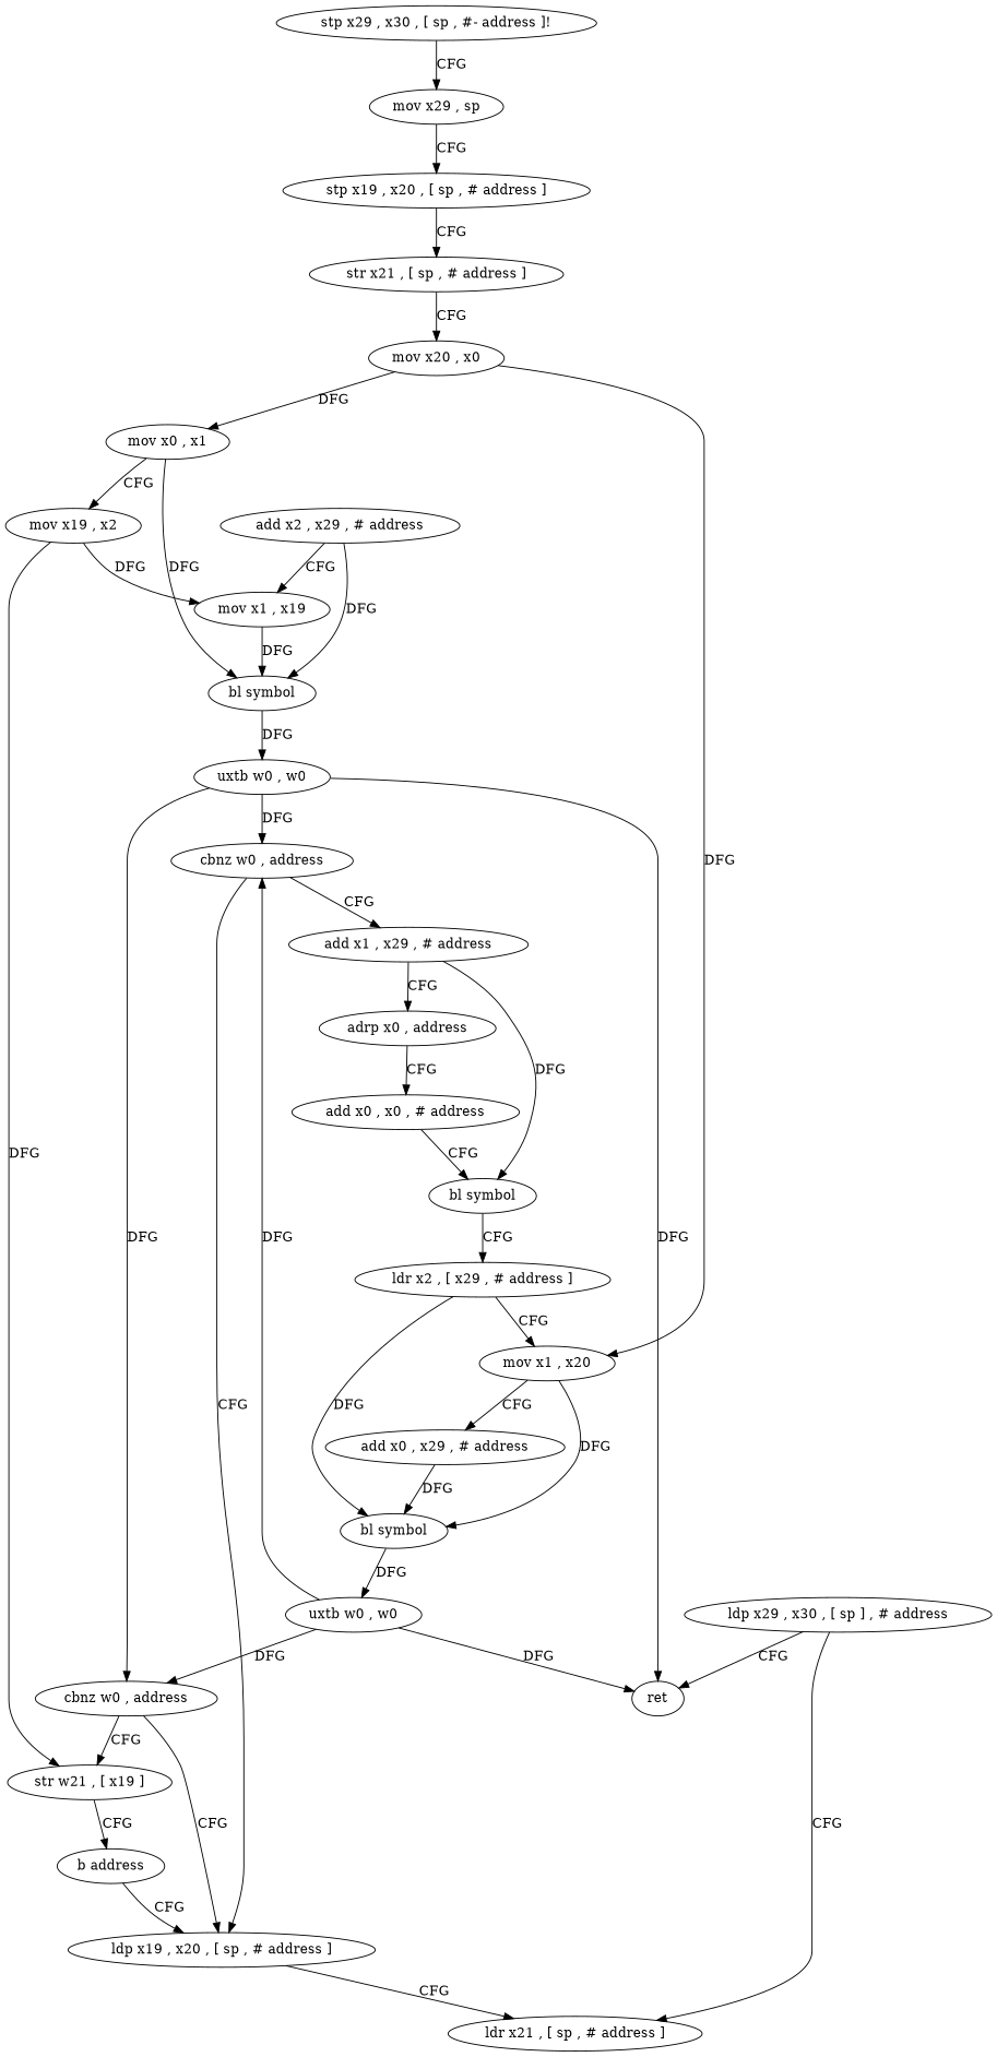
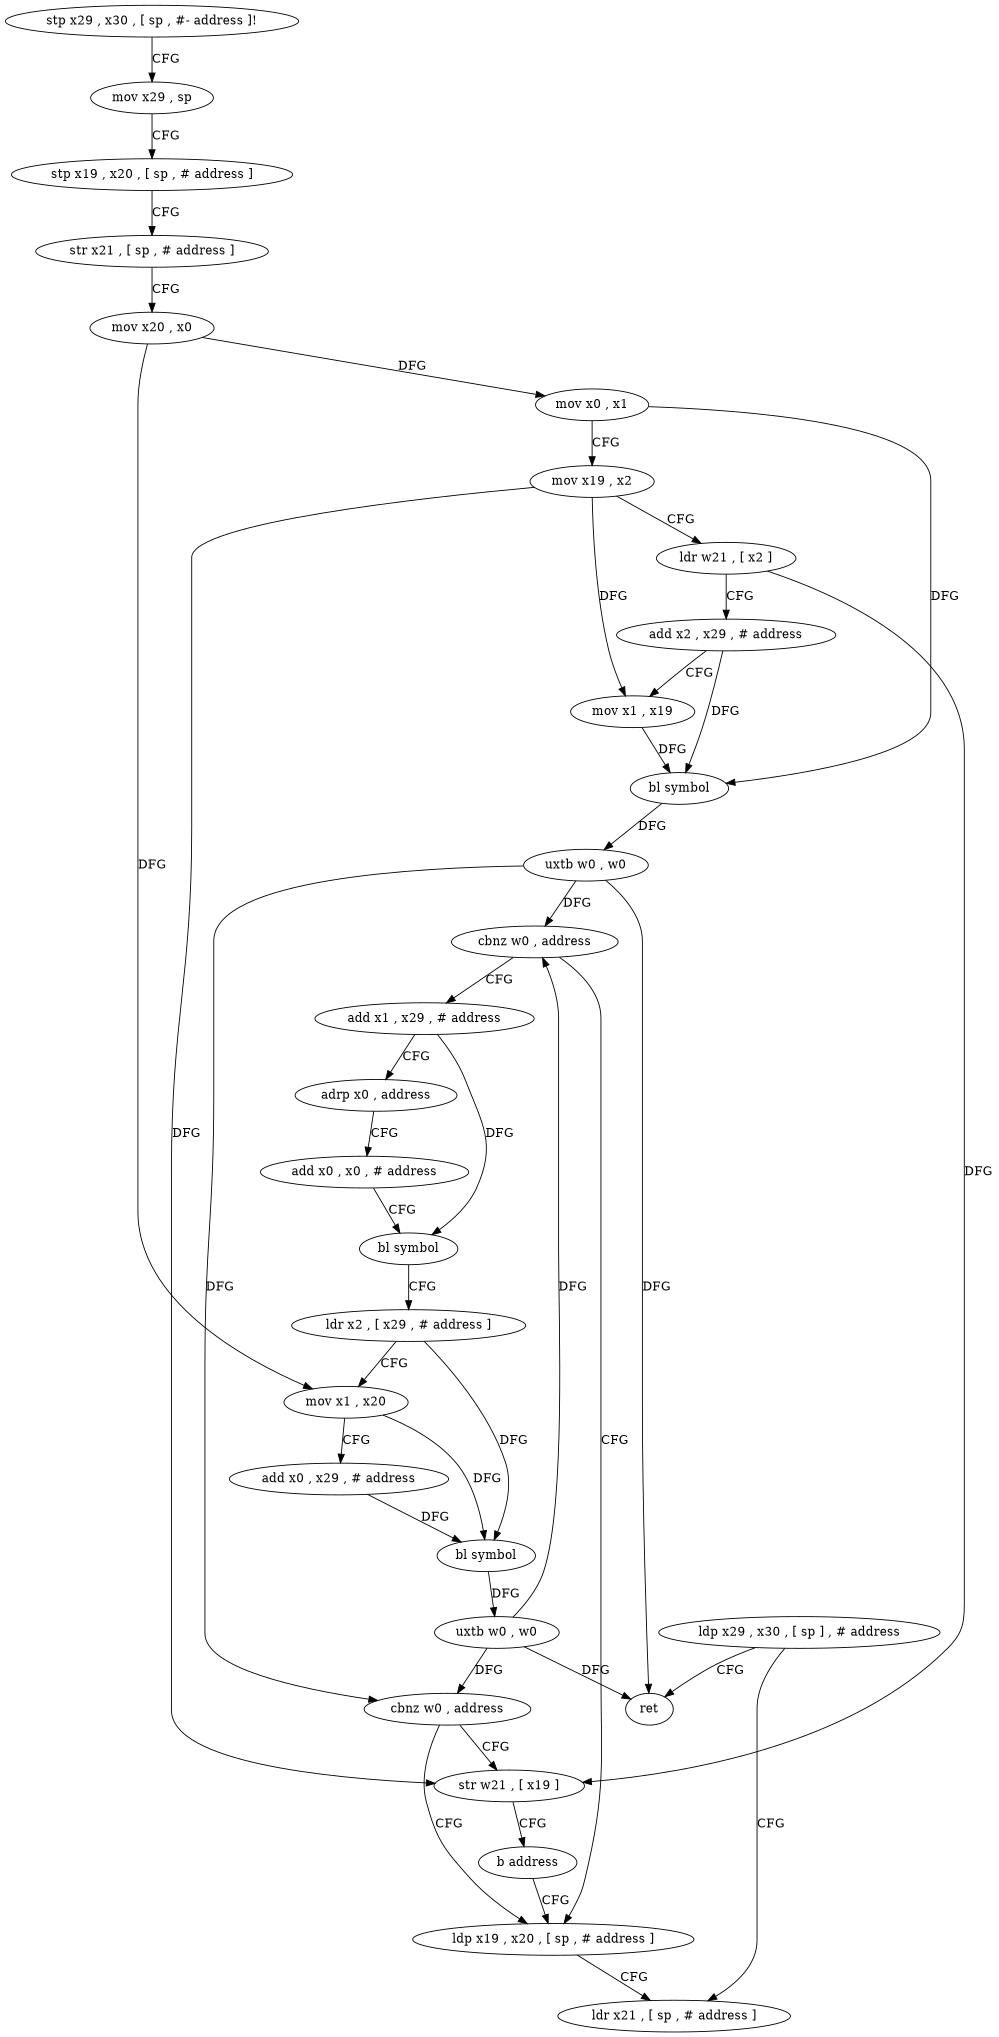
  digraph {
    n1 [label="stp x29 , x30 , [ sp , #- address ]!"]
    n2 [label="mov x29 , sp"]
    n3 [label="stp x19 , x20 , [ sp , # address ]"]
    n4 [label="str x21 , [ sp , # address ]"]
    n5 [label="mov x20 , x0"]
    n6 [label="mov x0 , x1"]
    n7 [label="mov x1 , x20"]
    n8 [label="mov x19 , x2"]
    n9 [label="bl symbol"]
    n10 [label="bl symbol"]
    n11 [label="add x0 , x29 , # address"]
+   n12 [label="ldr w21 , [ x2 ]"]
    n13 [label="mov x1 , x19"]
    n14 [label="str w21 , [ x19 ]"]
    n15 [label="uxtb w0 , w0"]
    n16 [label="add x2 , x29 , # address"]
    n17 [label="b address"]
    n18 [label="cbnz w0 , address"]
    n19 [label="cbnz w0 , address"]
    n20 [label=ret]
    n21 [label="add x1 , x29 , # address"]
    n22 [label="ldp x19 , x20 , [ sp , # address ]"]
    n23 [label="adrp x0 , address"]
    n24 [label="bl symbol"]
    n25 [label="ldr x21 , [ sp , # address ]"]
    n26 [label="add x0 , x0 , # address"]
    n27 [label="ldr x2 , [ x29 , # address ]"]
    n28 [label="uxtb w0 , w0"]
    n29 [label="ldp x29 , x30 , [ sp ] , # address"]
    n1 -> n2 [label=CFG]
    n2 -> n3 [label=CFG]
    n3 -> n4 [label=CFG]
    n4 -> n5 [label=CFG]
    n5 -> n6 [label=DFG]
    n5 -> n7 [label=DFG]
    n6 -> n8 [label=CFG]
    n6 -> n9 [label=DFG]
    n7 -> n10 [label=DFG]
    n7 -> n11 [label=CFG]
+   n8 -> n12 [label=CFG]
    n8 -> n13 [label=DFG]
    n8 -> n14 [label=DFG]
    n9 -> n15 [label=DFG]
    n10 -> n28 [label=DFG]
    n11 -> n10 [label=DFG]
+   n12 -> n14 [label=DFG]
+   n12 -> n16 [label=CFG]
    n13 -> n9 [label=DFG]
    n14 -> n17 [label=CFG]
    n15 -> n18 [label=DFG]
    n15 -> n19 [label=DFG]
    n15 -> n20 [label=DFG]
    n16 -> n9 [label=DFG]
    n16 -> n13 [label=CFG]
    n17 -> n22 [label=CFG]
    n18 -> n21 [label=CFG]
    n18 -> n22 [label=CFG]
    n19 -> n14 [label=CFG]
    n19 -> n22 [label=CFG]
    n21 -> n23 [label=CFG]
    n21 -> n24 [label=DFG]
    n22 -> n25 [label=CFG]
    n23 -> n26 [label=CFG]
    n24 -> n27 [label=CFG]
    n26 -> n24 [label=CFG]
    n27 -> n7 [label=CFG]
    n27 -> n10 [label=DFG]
    n28 -> n18 [label=DFG]
    n28 -> n19 [label=DFG]
    n28 -> n20 [label=DFG]
    n29 -> n20 [label=CFG]
    n29 -> n25 [label=CFG]
  }
